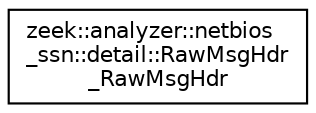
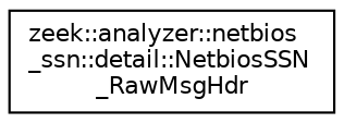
  digraph {
    rankdir=LR
-   n1 [color=black fillcolor=white fontname=Helvetica fontsize=10 height=0.2 label="zeek::analyzer::netbios\l_ssn::detail::RawMsgHdr\l_RawMsgHdr" shape=record style=filled width=0.4]
+   n1 [color=black fillcolor=white fontname=Helvetica fontsize=10 height=0.2 label="zeek::analyzer::netbios\l_ssn::detail::NetbiosSSN\l_RawMsgHdr" shape=record style=filled width=0.4]
  }
